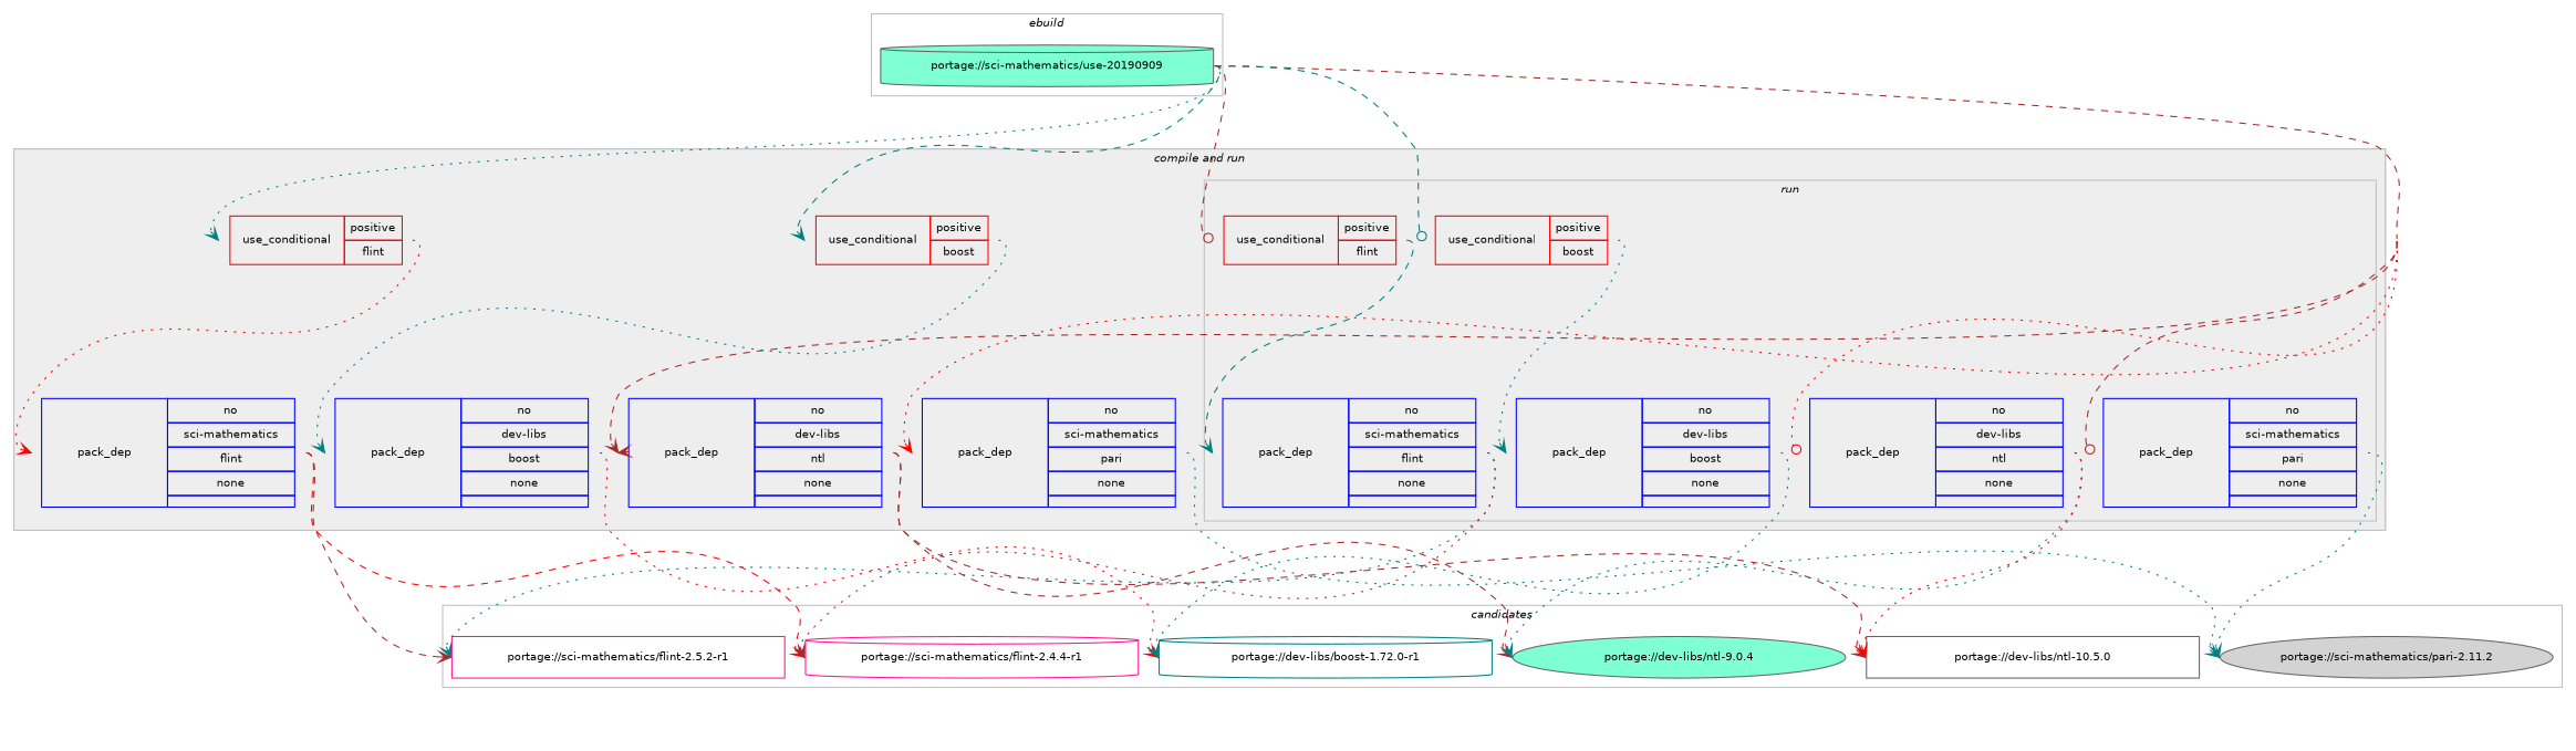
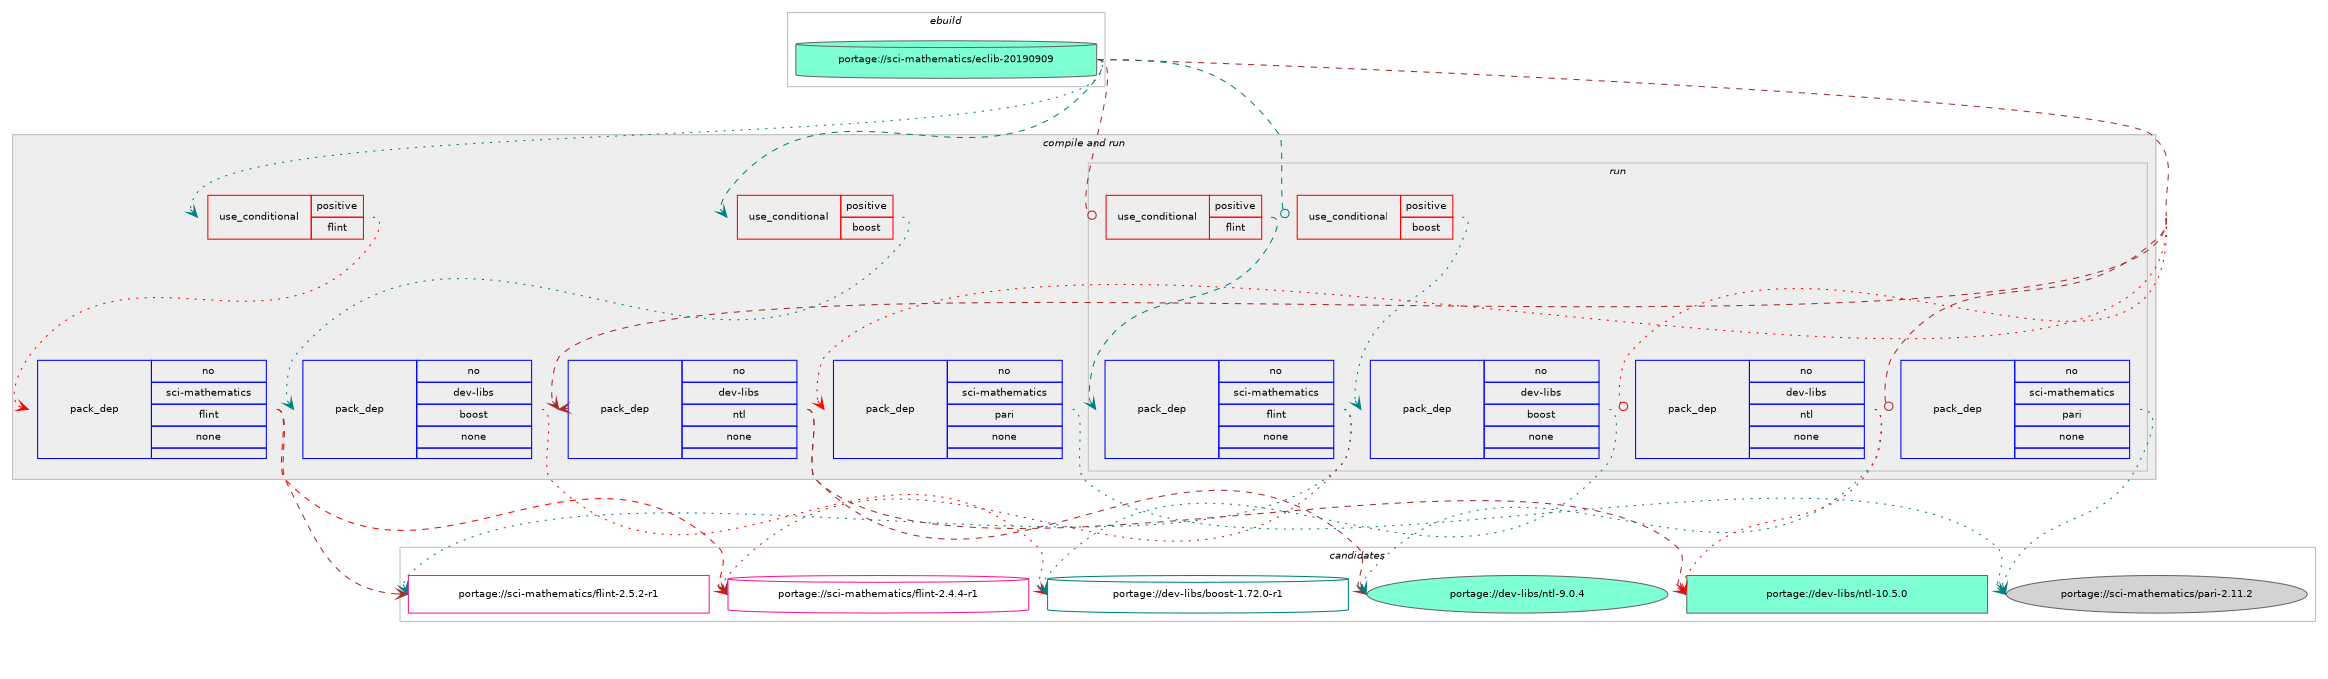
  digraph {
    compound=true
    concentrate=true
    fontname=Helvetica
    fontsize=10
    newrank=true
    rankdir=TB
    ranksep=1.5
    node [color=blue fontname=Helvetica fontsize=10 shape=none]
    edge [arrowhead=vee color=teal headport=w style=dotted tailport=e weight=20]
-   n1 [color=gray40 fillcolor=aquamarine label="portage://sci-mathematics/use-20190909" shape=cylinder style=filled width=4]
+   n1 [color=gray40 fillcolor=aquamarine label="portage://sci-mathematics/eclib-20190909" shape=cylinder style=filled width=4]
    n2 [label=<<TABLE BORDER="0" CELLBORDER="1" CELLSPACING="0" CELLPADDING="4" WIDTH="220"><TR><TD ROWSPAN="6" CELLPADDING="30">pack_dep</TD></TR><TR><TD WIDTH="110">no</TD></TR><TR><TD>dev-libs</TD></TR><TR><TD>boost</TD></TR><TR><TD>none</TD></TR><TR><TD></TD></TR></TABLE>>]
    n3 [color=red label=<<TABLE BORDER="0" CELLBORDER="1" CELLSPACING="0" CELLPADDING="4"><TR><TD ROWSPAN="3" CELLPADDING="10">use_conditional</TD></TR><TR><TD>positive</TD></TR><TR><TD>boost</TD></TR></TABLE>>]
    n4 [label=<<TABLE BORDER="0" CELLBORDER="1" CELLSPACING="0" CELLPADDING="4" WIDTH="220"><TR><TD ROWSPAN="6" CELLPADDING="30">pack_dep</TD></TR><TR><TD WIDTH="110">no</TD></TR><TR><TD>sci-mathematics</TD></TR><TR><TD>flint</TD></TR><TR><TD>none</TD></TR><TR><TD></TD></TR></TABLE>>]
    n5 [color=red label=<<TABLE BORDER="0" CELLBORDER="1" CELLSPACING="0" CELLPADDING="4"><TR><TD ROWSPAN="3" CELLPADDING="10">use_conditional</TD></TR><TR><TD>positive</TD></TR><TR><TD>flint</TD></TR></TABLE>>]
    n6 [label=<<TABLE BORDER="0" CELLBORDER="1" CELLSPACING="0" CELLPADDING="4" WIDTH="220"><TR><TD ROWSPAN="6" CELLPADDING="30">pack_dep</TD></TR><TR><TD WIDTH="110">no</TD></TR><TR><TD>dev-libs</TD></TR><TR><TD>ntl</TD></TR><TR><TD>none</TD></TR><TR><TD></TD></TR></TABLE>>]
    n7 [label=<<TABLE BORDER="0" CELLBORDER="1" CELLSPACING="0" CELLPADDING="4" WIDTH="220"><TR><TD ROWSPAN="6" CELLPADDING="30">pack_dep</TD></TR><TR><TD WIDTH="110">no</TD></TR><TR><TD>sci-mathematics</TD></TR><TR><TD>pari</TD></TR><TR><TD>none</TD></TR><TR><TD></TD></TR></TABLE>>]
    n8 [label=<<TABLE BORDER="0" CELLBORDER="1" CELLSPACING="0" CELLPADDING="4" WIDTH="220"><TR><TD ROWSPAN="6" CELLPADDING="30">pack_dep</TD></TR><TR><TD WIDTH="110">no</TD></TR><TR><TD>dev-libs</TD></TR><TR><TD>boost</TD></TR><TR><TD>none</TD></TR><TR><TD></TD></TR></TABLE>>]
    n9 [color=red label=<<TABLE BORDER="0" CELLBORDER="1" CELLSPACING="0" CELLPADDING="4"><TR><TD ROWSPAN="3" CELLPADDING="10">use_conditional</TD></TR><TR><TD>positive</TD></TR><TR><TD>boost</TD></TR></TABLE>>]
    n10 [label=<<TABLE BORDER="0" CELLBORDER="1" CELLSPACING="0" CELLPADDING="4" WIDTH="220"><TR><TD ROWSPAN="6" CELLPADDING="30">pack_dep</TD></TR><TR><TD WIDTH="110">no</TD></TR><TR><TD>sci-mathematics</TD></TR><TR><TD>flint</TD></TR><TR><TD>none</TD></TR><TR><TD></TD></TR></TABLE>>]
    n11 [color=red label=<<TABLE BORDER="0" CELLBORDER="1" CELLSPACING="0" CELLPADDING="4"><TR><TD ROWSPAN="3" CELLPADDING="10">use_conditional</TD></TR><TR><TD>positive</TD></TR><TR><TD>flint</TD></TR></TABLE>>]
    n12 [label=<<TABLE BORDER="0" CELLBORDER="1" CELLSPACING="0" CELLPADDING="4" WIDTH="220"><TR><TD ROWSPAN="6" CELLPADDING="30">pack_dep</TD></TR><TR><TD WIDTH="110">no</TD></TR><TR><TD>dev-libs</TD></TR><TR><TD>ntl</TD></TR><TR><TD>none</TD></TR><TR><TD></TD></TR></TABLE>>]
    n13 [label=<<TABLE BORDER="0" CELLBORDER="1" CELLSPACING="0" CELLPADDING="4" WIDTH="220"><TR><TD ROWSPAN="6" CELLPADDING="30">pack_dep</TD></TR><TR><TD WIDTH="110">no</TD></TR><TR><TD>sci-mathematics</TD></TR><TR><TD>pari</TD></TR><TR><TD>none</TD></TR><TR><TD></TD></TR></TABLE>>]
    n14 [color=teal fillcolor=white label="portage://dev-libs/boost-1.72.0-r1" shape=cylinder style=filled width=4]
    n15 [color=deeppink fillcolor=white label="portage://sci-mathematics/flint-2.5.2-r1" shape=box style=filled width=4]
    n16 [color=deeppink fillcolor=white label="portage://sci-mathematics/flint-2.4.4-r1" shape=cylinder style=filled width=4]
    n17 [color=gray40 fillcolor=aquamarine label="portage://dev-libs/ntl-9.0.4" shape=ellipse style=filled width=4]
-   n18 [color=gray40 fillcolor=white label="portage://dev-libs/ntl-10.5.0" shape=box style=filled width=4]
+   n18 [color=gray40 fillcolor=aquamarine label="portage://dev-libs/ntl-10.5.0" shape=box style=filled width=4]
    n19 [color=gray40 fillcolor=lightgrey label="portage://sci-mathematics/pari-2.11.2" shape=ellipse style=filled width=4]
    subgraph cluster_1 {
      color=gray
      label=<<i>ebuild</i>>
      rank=same
      n1
    }
    subgraph cluster_2 {
      color=gray
      label=<<i>dependencies</i>>
      subgraph cluster_3 {
        color=gray
        fillcolor="#eeeeee"
        label=<<i>compile</i>>
        style=filled
        subgraph sub_4 {
          color=gray
          fillcolor="#eeeeee"
          label=<<i>compile</i>>
          style=filled
          n3
          subgraph sub_5 {
            color=gray
            fillcolor="#eeeeee"
            label=<<i>compile</i>>
            style=filled
            n2
          }
        }
        subgraph sub_6 {
          color=gray
          fillcolor="#eeeeee"
          label=<<i>compile</i>>
          style=filled
          n5
          subgraph sub_7 {
            color=gray
            fillcolor="#eeeeee"
            label=<<i>compile</i>>
            style=filled
            n4
          }
        }
        subgraph sub_8 {
          color=gray
          fillcolor="#eeeeee"
          label=<<i>compile</i>>
          style=filled
          n6
        }
        subgraph sub_9 {
          color=gray
          fillcolor="#eeeeee"
          label=<<i>compile</i>>
          style=filled
          n7
        }
      }
      subgraph cluster_10 {
        color=gray
        fillcolor="#eeeeee"
        label=<<i>compile and run</i>>
        style=filled
      }
      subgraph cluster_11 {
        color=gray
        fillcolor="#eeeeee"
        label=<<i>run</i>>
        style=filled
        subgraph sub_12 {
          color=gray
          fillcolor="#eeeeee"
          label=<<i>run</i>>
          style=filled
          n9
          subgraph sub_13 {
            color=gray
            fillcolor="#eeeeee"
            label=<<i>run</i>>
            style=filled
            n8
          }
        }
        subgraph sub_14 {
          color=gray
          fillcolor="#eeeeee"
          label=<<i>run</i>>
          style=filled
          n11
          subgraph sub_15 {
            color=gray
            fillcolor="#eeeeee"
            label=<<i>run</i>>
            style=filled
            n10
          }
        }
        subgraph sub_16 {
          color=gray
          fillcolor="#eeeeee"
          label=<<i>run</i>>
          style=filled
          n12
        }
        subgraph sub_17 {
          color=gray
          fillcolor="#eeeeee"
          label=<<i>run</i>>
          style=filled
          n13
        }
      }
    }
    subgraph cluster_18 {
      color=gray
      label=<<i>candidates</i>>
      rank=same
      subgraph sub_19 {
        color=black
        label=<<i>candidates</i>>
        nodesep=1
        rank=same
        n14
      }
      subgraph sub_20 {
        color=black
        label=<<i>candidates</i>>
        nodesep=1
        rank=same
        n15
        n16
      }
      subgraph sub_21 {
        color=black
        label=<<i>candidates</i>>
        nodesep=1
        rank=same
        n17
        n18
      }
      subgraph sub_22 {
        color=black
        label=<<i>candidates</i>>
        nodesep=1
        rank=same
        n19
      }
      subgraph sub_23 {
        color=black
        label=<<i>candidates</i>>
        nodesep=1
        rank=same
        n14
      }
      subgraph sub_24 {
        color=black
        label=<<i>candidates</i>>
        nodesep=1
        rank=same
        n15
        n16
      }
      subgraph sub_25 {
        color=black
        label=<<i>candidates</i>>
        nodesep=1
        rank=same
        n17
        n18
      }
      subgraph sub_26 {
        color=black
        label=<<i>candidates</i>>
        nodesep=1
        rank=same
        n19
      }
    }
    n1 -> n3 [style=dashed]
    n1 -> n5
    n1 -> n6 [color=brown style=dashed]
    n1 -> n7 [color=red]
    n1 -> n9 [arrowhead=odot style=dashed]
    n1 -> n11 [arrowhead=odot color=brown style=dashed]
    n1 -> n12 [arrowhead=odot color=red]
    n1 -> n13 [arrowhead=odot color=brown style=dashed]
    n2 -> n14 [color=red weight=100]
    n3 -> n2
    n4 -> n15 [color=brown style=dashed weight=100]
    n4 -> n16 [color=red style=dashed weight=100]
    n5 -> n4 [color=red]
    n6 -> n17 [color=brown style=dashed weight=100]
    n6 -> n18 [color=brown style=dashed weight=100]
    n7 -> n19 [weight=100]
    n8 -> n14 [weight=100]
    n9 -> n8
    n10 -> n15 [weight=100]
    n10 -> n16 [color=brown weight=100]
    n11 -> n10 [style=dashed]
    n12 -> n17 [weight=100]
    n12 -> n18 [color=red weight=100]
    n13 -> n19 [weight=100]
  }
